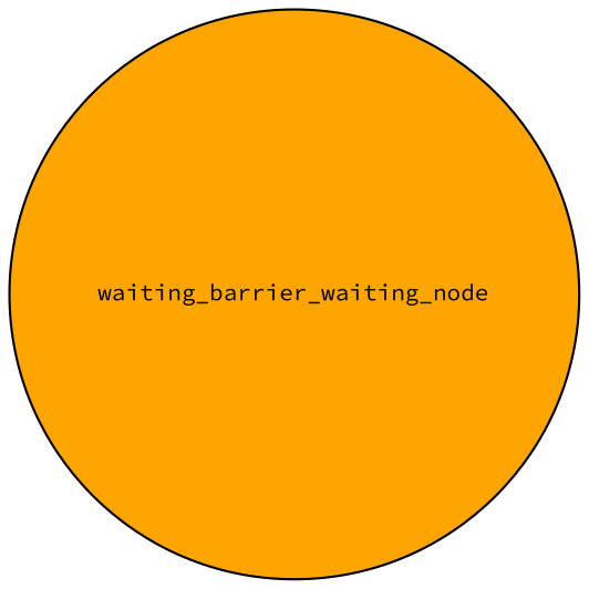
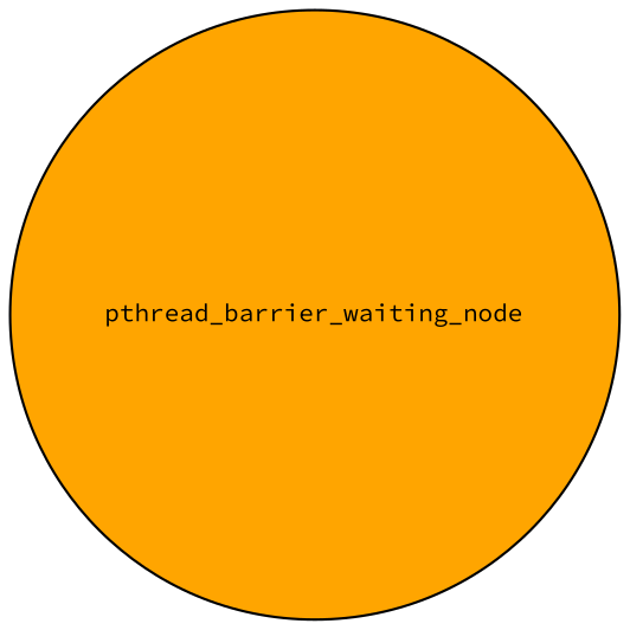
  digraph {
    rankdir=LR
    fontname="Source Code Pro"
-   n1 [color=black fillcolor=orange fontname="Source Code Pro" fontsize=10 height=0.2 label=waiting_barrier_waiting_node shape=circle style=filled width=0.4]
+   n1 [color=black fillcolor=orange fontname="Source Code Pro" fontsize=10 height=0.2 label=pthread_barrier_waiting_node shape=circle style=filled width=0.4]
  }
